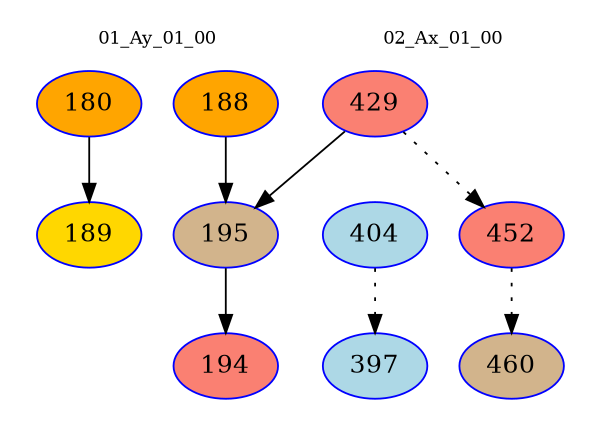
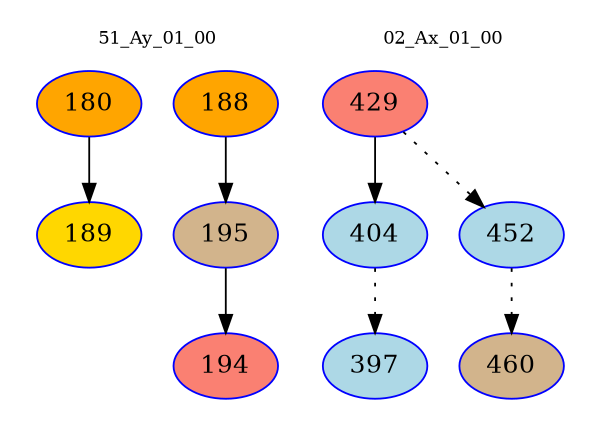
  digraph {
    node [color=blue fillcolor=lightblue style=filled]
    edge [color=black style=solid]
    n1 [fillcolor=orange label=188]
    n2 [fillcolor=orange label=180]
    n3 [fillcolor=tan label=195]
    n4 [fillcolor=gold label=189]
    n5 [fillcolor=salmon label=194]
    n6 [fillcolor=salmon label=429]
    n7 [label=404]
-   n8 [fillcolor=salmon label=452]
+   n8 [label=452]
    n9 [label=397]
    n10 [fillcolor=tan label=460]
    subgraph cluster_1 {
      color=white
      fontsize=10
-     label="01_Ay_01_00"
+     label="51_Ay_01_00"
      n1
      n2
      n3
      n4
      n5
    }
    subgraph cluster_2 {
      color=white
      fontsize=10
      label="02_Ax_01_00"
      n6
      n7
      n8
      n9
      n10
    }
    n1 -> n3
    n2 -> n4
    n3 -> n5
-   n6 -> n3
+   n6 -> n7
    n6 -> n8 [style=dotted]
    n7 -> n9 [style=dotted]
    n8 -> n10 [style=dotted]
  }
